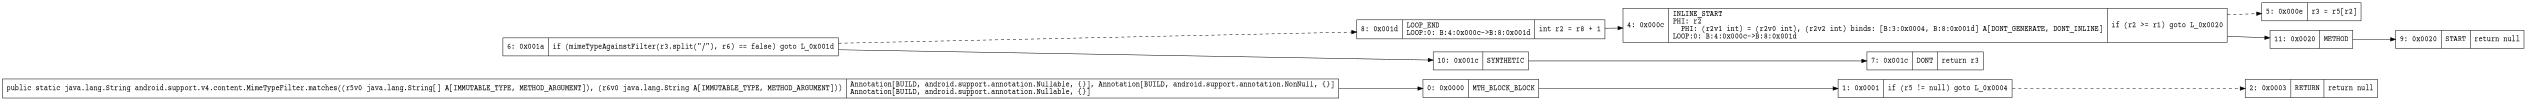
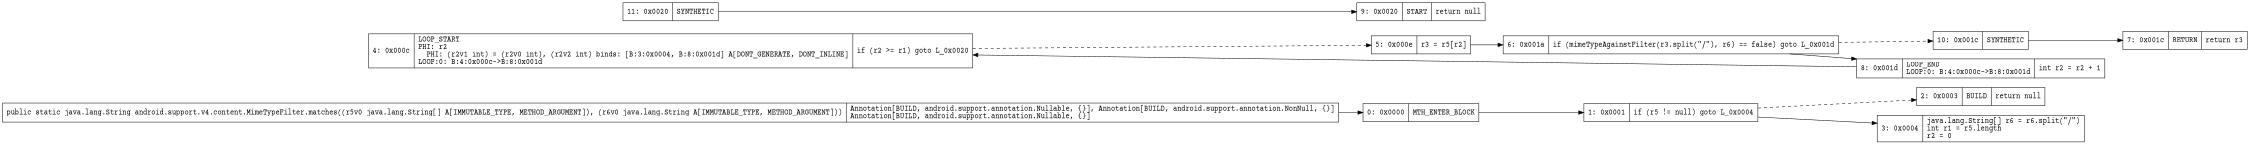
  digraph {
    fontname="Courier Prime"
    rankdir=LR
    node [fontname="Courier Prime" shape=record]
    edge [fontname="Courier Prime"]
-   n1 [label="{0\:\ 0x0000|MTH_BLOCK_BLOCK\l}"]
+   n1 [label="{0\:\ 0x0000|MTH_ENTER_BLOCK\l}"]
    n2 [label="{1\:\ 0x0001|if (r5 != null) goto L_0x0004\l}"]
-   n3 [label="{2\:\ 0x0003|RETURN\l|return null\l}"]
-   n5 [label="{4\:\ 0x000c|INLINE_START\lPHI: r2 \l  PHI: (r2v1 int) = (r2v0 int), (r2v2 int) binds: [B:3:0x0004, B:8:0x001d] A[DONT_GENERATE, DONT_INLINE]\lLOOP:0: B:4:0x000c\-\>B:8:0x001d\l|if (r2 \>= r1) goto L_0x0020\l}"]
+   n3 [label="{2\:\ 0x0003|BUILD\l|return null\l}"]
+   n4 [label="{3\:\ 0x0004|java.lang.String[] r6 = r6.split(\"\/\")\lint r1 = r5.length\lr2 = 0\l}"]
+   n5 [label="{4\:\ 0x000c|LOOP_START\lPHI: r2 \l  PHI: (r2v1 int) = (r2v0 int), (r2v2 int) binds: [B:3:0x0004, B:8:0x001d] A[DONT_GENERATE, DONT_INLINE]\lLOOP:0: B:4:0x000c\-\>B:8:0x001d\l|if (r2 \>= r1) goto L_0x0020\l}"]
    n6 [label="{5\:\ 0x000e|r3 = r5[r2]\l}"]
-   n7 [label="{11\:\ 0x0020|METHOD\l}"]
+   n7 [label="{11\:\ 0x0020|SYNTHETIC\l}"]
    n8 [label="{6\:\ 0x001a|if (mimeTypeAgainstFilter(r3.split(\"\/\"), r6) == false) goto L_0x001d\l}"]
    n9 [label="{9\:\ 0x0020|START\l|return null\l}"]
-   n10 [label="{8\:\ 0x001d|LOOP_END\lLOOP:0: B:4:0x000c\-\>B:8:0x001d\l|int r2 = r8 + 1\l}"]
+   n10 [label="{8\:\ 0x001d|LOOP_END\lLOOP:0: B:4:0x000c\-\>B:8:0x001d\l|int r2 = r2 + 1\l}"]
    n11 [label="{10\:\ 0x001c|SYNTHETIC\l}"]
-   n12 [label="{7\:\ 0x001c|DONT\l|return r3\l}"]
+   n12 [label="{7\:\ 0x001c|RETURN\l|return r3\l}"]
    n13 [label="{public static java.lang.String android.support.v4.content.MimeTypeFilter.matches((r5v0 java.lang.String[] A[IMMUTABLE_TYPE, METHOD_ARGUMENT]), (r6v0 java.lang.String A[IMMUTABLE_TYPE, METHOD_ARGUMENT]))  | Annotation[BUILD, android.support.annotation.Nullable, \{\}], Annotation[BUILD, android.support.annotation.NonNull, \{\}]\lAnnotation[BUILD, android.support.annotation.Nullable, \{\}]\l}"]
    n1 -> n2
    n2 -> n3 [style=dashed]
+   n2 -> n4
    n5 -> n6 [style=dashed]
-   n5 -> n7
+   n6 -> n8
    n7 -> n9
-   n8 -> n10 [style=dashed]
-   n8 -> n11 [style=solid]
+   n8 -> n10
+   n8 -> n11 [style=dashed]
    n10 -> n5
    n11 -> n12
    n13 -> n1
  }
